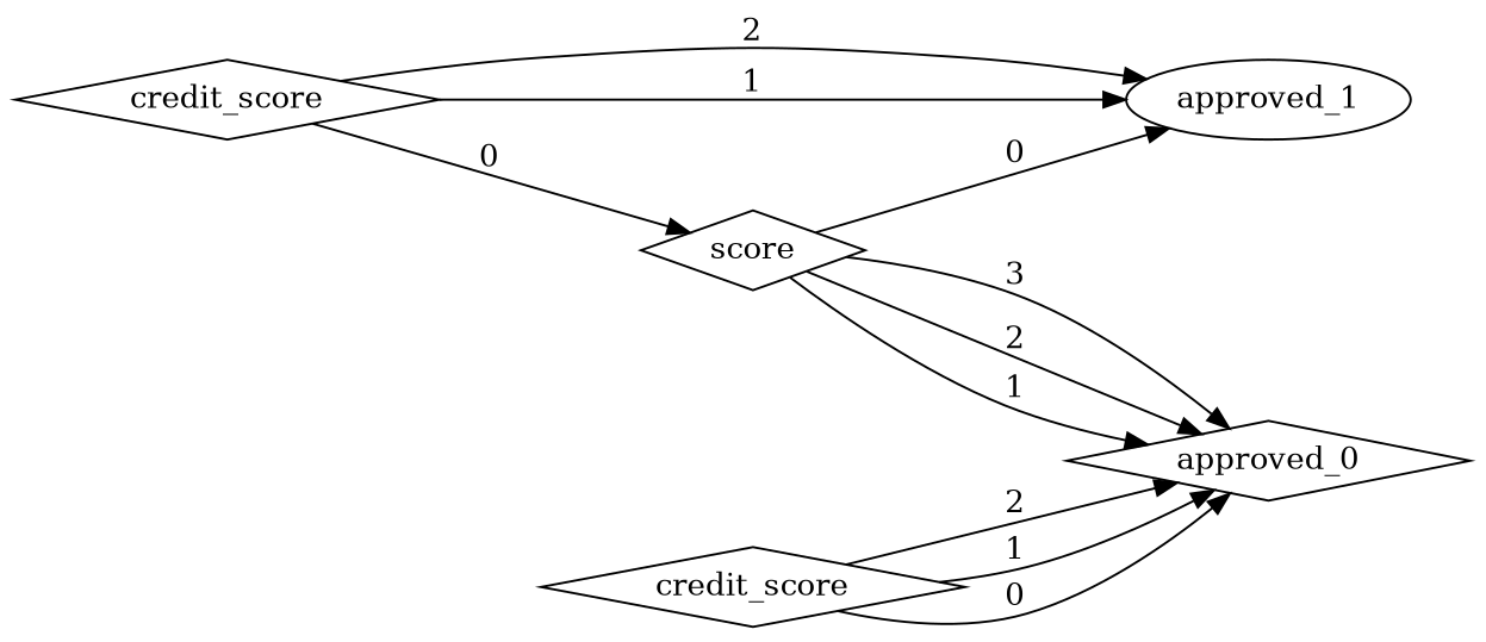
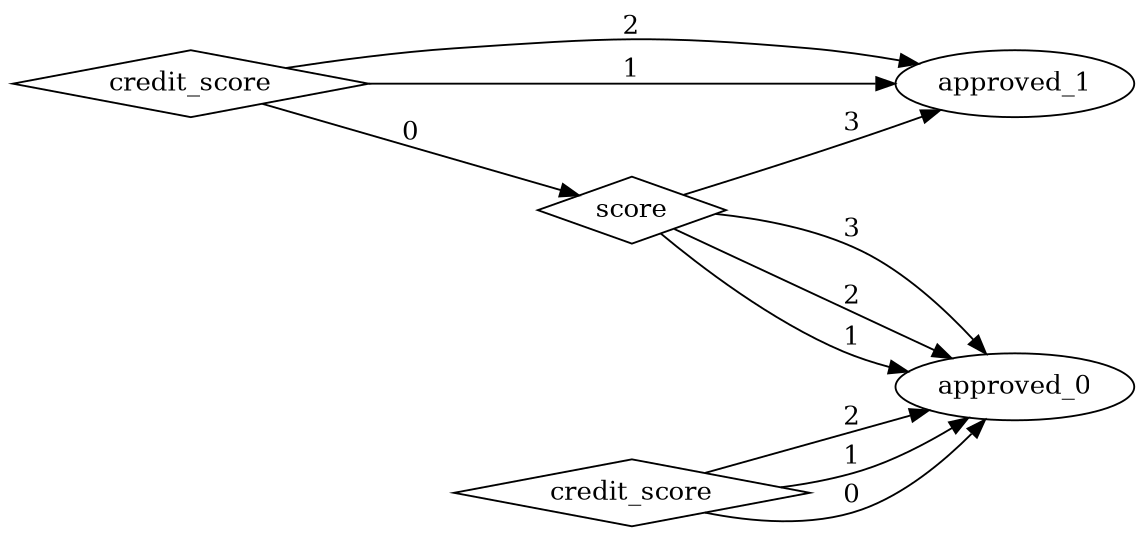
  digraph {
    rankdir=LR
    node [shape=diamond]
-   n1 [label=approved_0]
+   n1 [label=approved_0 shape=""]
    n2 [label=approved_1 shape=""]
    n3 [label=score]
    n4 [label=credit_score]
    n5 [label=credit_score]
    n3 -> n1 [label=3]
    n3 -> n1 [label=2]
    n3 -> n1 [label=1]
-   n3 -> n2 [label=0]
+   n3 -> n2 [label=3]
    n4 -> n1 [label=2]
    n4 -> n1 [label=1]
    n4 -> n1 [label=0]
    n5 -> n2 [label=2]
    n5 -> n2 [label=1]
    n5 -> n3 [label=0]
  }
